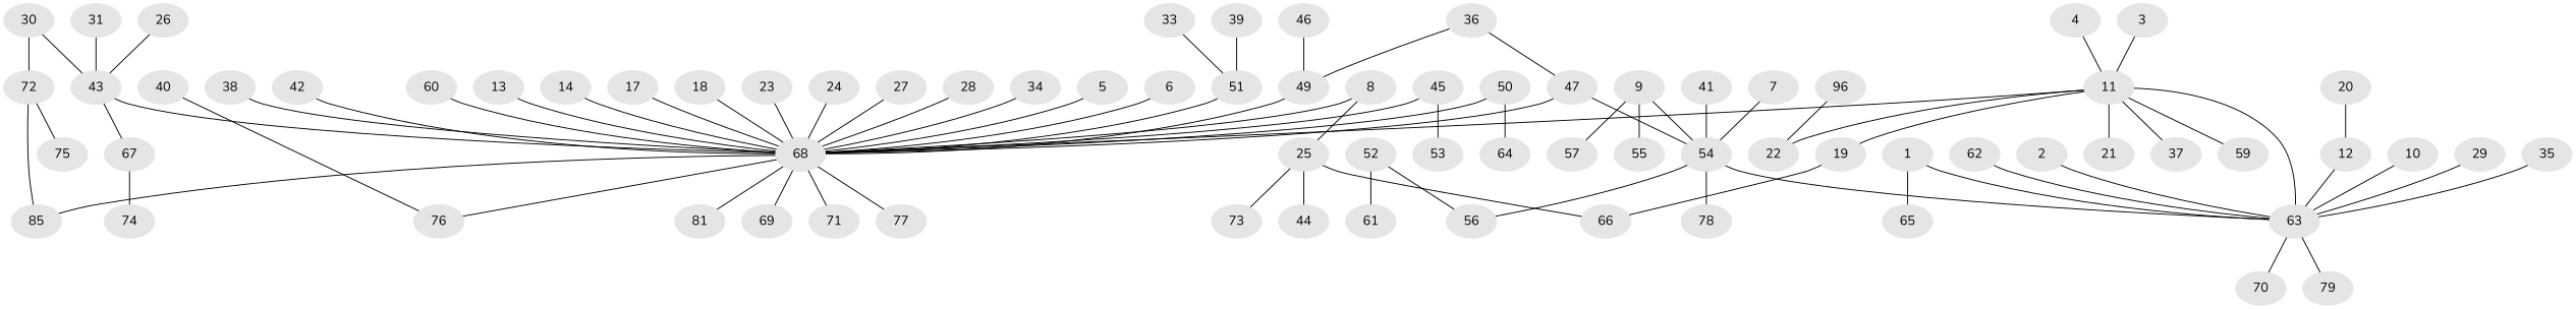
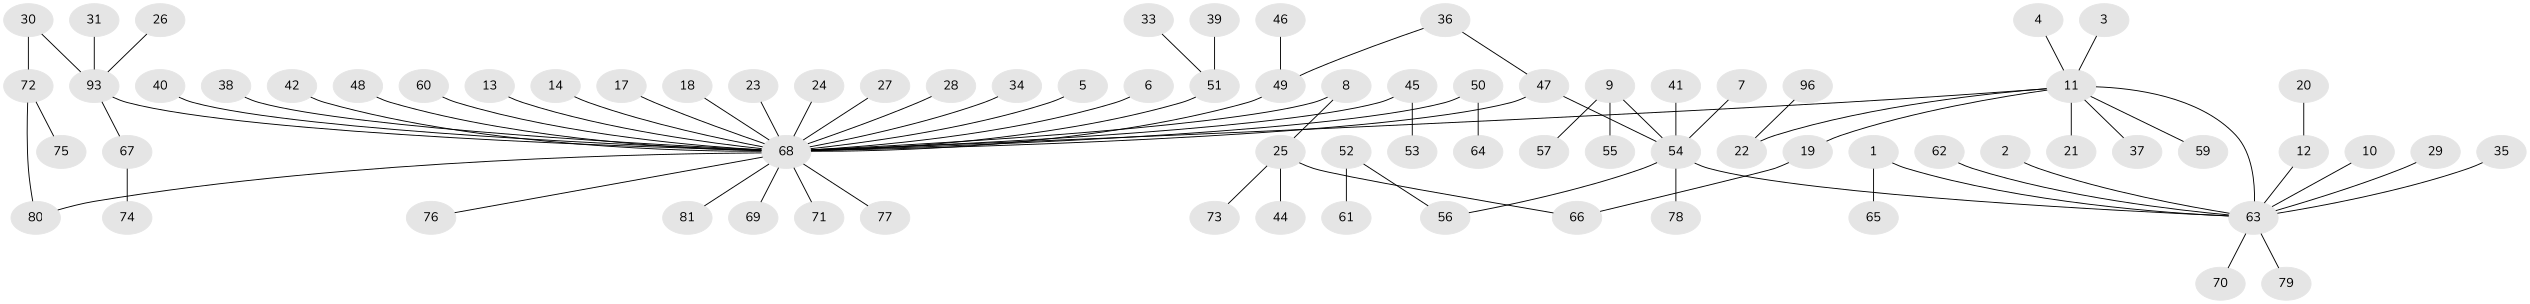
  graph {
    fontname=Nunito
    node [color=gray90 fontname=Nunito style=filled]
    edge [fontname=Nunito weight=1.0]
    1
    63
    65
    70
    79
    2
    3
    11
    68
    19
    21
    22
    37
    59
    4
    5
    69
    71
    76
    77
-   80 [label=85]
+   80
    81
    6
    7
    54
    56
    78
    8
    25
    66
    44
    73
    9
    55
    57
    10
    12
    13
    14
    n40 [label=96]
    17
    18
    20
    23
    24
    26
-   43
+   43 [label=93]
    67
    27
    28
    29
    30
    72
    75
    31
    33
    51
    34
    35
    36
    47
    49
    38
    39
    40
    41
    42
    74
    45
    53
    46
+   48
    50
    64
    52
    61
    60
    62
    1 -- 63
    1 -- 65
    63 -- 70
    63 -- 79
    2 -- 63
    3 -- 11
    11 -- 63
    11 -- 68
    11 -- 19
    11 -- 21
    11 -- 22
    11 -- 37
    11 -- 59
    68 -- 69
    68 -- 71
    68 -- 76
    68 -- 77
    68 -- 80
    68 -- 81
    19 -- 66
    4 -- 11
    5 -- 68
    6 -- 68
    7 -- 54
    54 -- 63
    54 -- 56
    54 -- 78
    8 -- 68
    8 -- 25
    25 -- 66
    25 -- 44
    25 -- 73
    9 -- 54
    9 -- 55
    9 -- 57
    10 -- 63
    12 -- 63
    13 -- 68
    14 -- 68
    n40 -- 22
    17 -- 68
    18 -- 68
    20 -- 12
    23 -- 68
    24 -- 68
    26 -- 43
    43 -- 68
    43 -- 67
    67 -- 74
    27 -- 68
    28 -- 68
    29 -- 63
    30 -- 43
    30 -- 72
    72 -- 80
    72 -- 75
    31 -- 43
    33 -- 51
    51 -- 68
    34 -- 68
    35 -- 63
    36 -- 47
    36 -- 49
    47 -- 68
    47 -- 54
    49 -- 68
    38 -- 68
    39 -- 51
-   40 -- 76
+   40 -- 68
    41 -- 54
    42 -- 68
    45 -- 68
    45 -- 53
    46 -- 49
+   48 -- 68
    50 -- 68
    50 -- 64
    52 -- 56
    52 -- 61
    60 -- 68
    62 -- 63
  }
